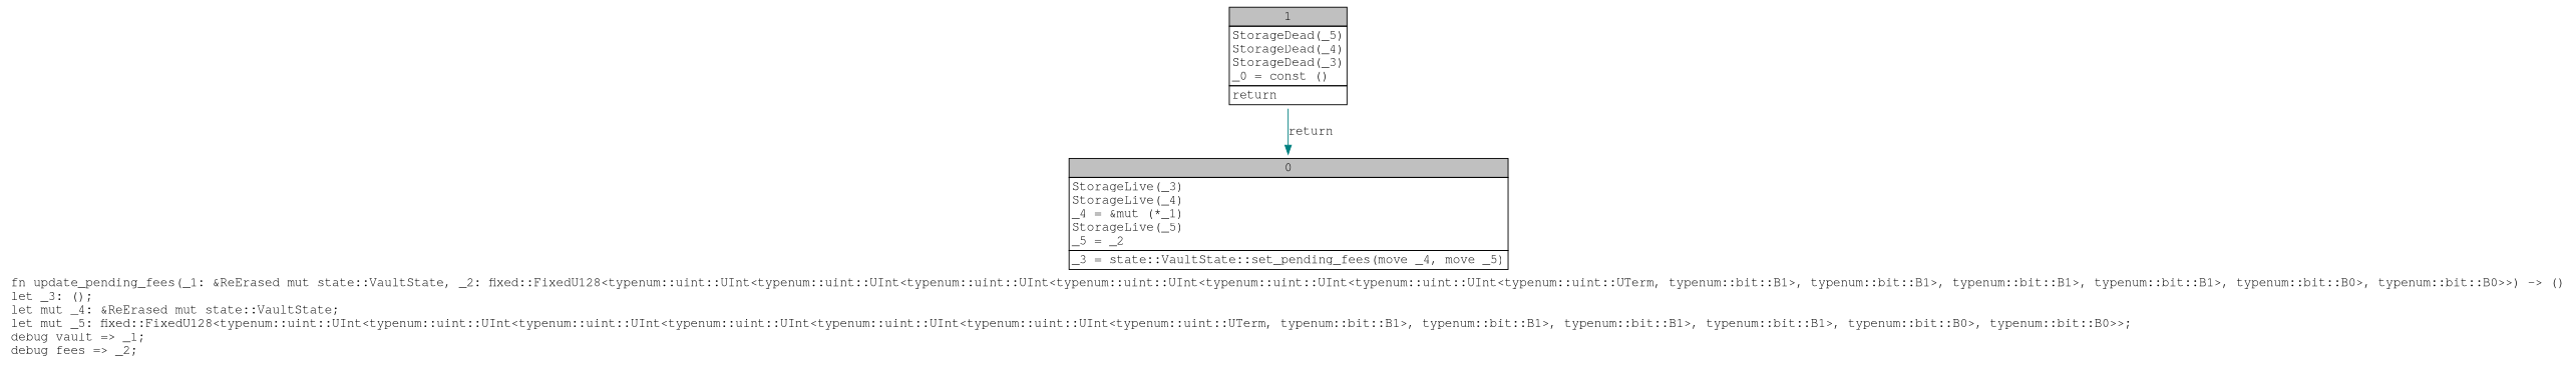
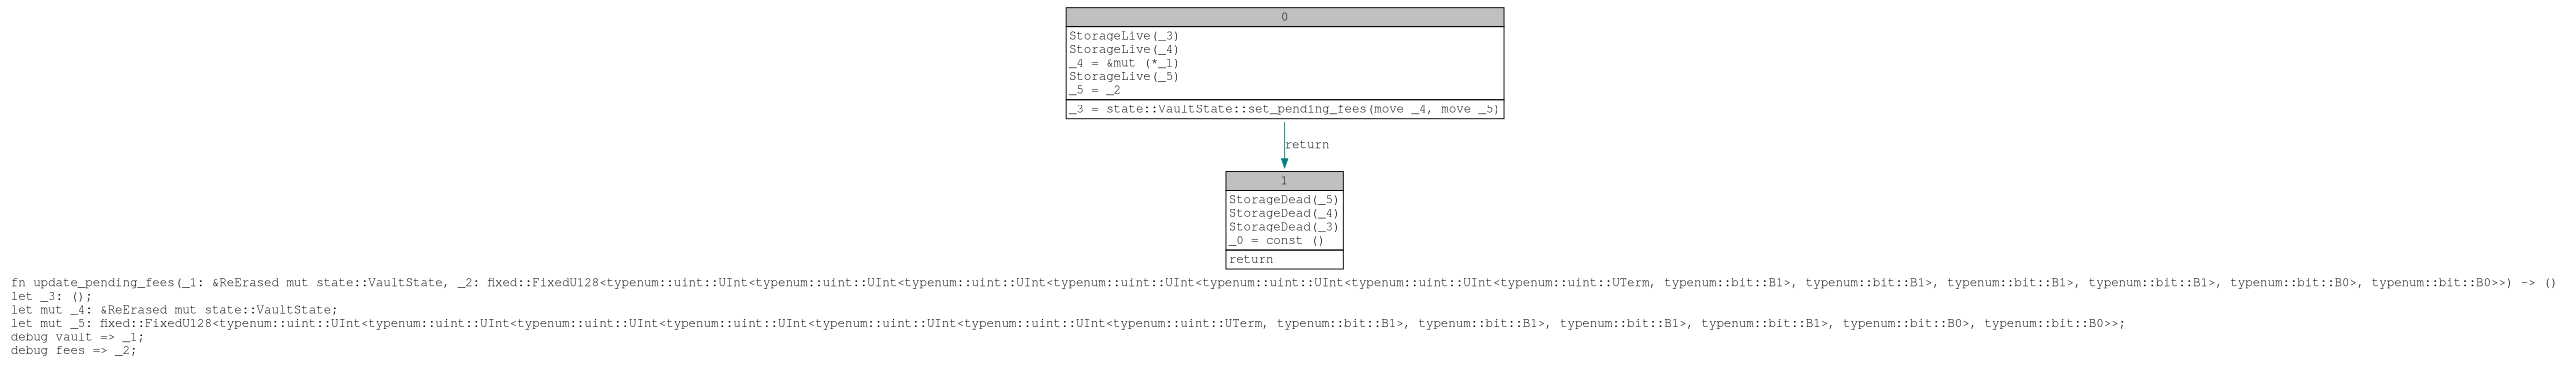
  digraph {
    fontname="Courier, monospace"
    label=<fn update_pending_fees(_1: &amp;ReErased mut state::VaultState, _2: fixed::FixedU128&lt;typenum::uint::UInt&lt;typenum::uint::UInt&lt;typenum::uint::UInt&lt;typenum::uint::UInt&lt;typenum::uint::UInt&lt;typenum::uint::UInt&lt;typenum::uint::UTerm, typenum::bit::B1&gt;, typenum::bit::B1&gt;, typenum::bit::B1&gt;, typenum::bit::B1&gt;, typenum::bit::B0&gt;, typenum::bit::B0&gt;&gt;) -&gt; ()<br align="left"/>let _3: ();<br align="left"/>let mut _4: &amp;ReErased mut state::VaultState;<br align="left"/>let mut _5: fixed::FixedU128&lt;typenum::uint::UInt&lt;typenum::uint::UInt&lt;typenum::uint::UInt&lt;typenum::uint::UInt&lt;typenum::uint::UInt&lt;typenum::uint::UInt&lt;typenum::uint::UTerm, typenum::bit::B1&gt;, typenum::bit::B1&gt;, typenum::bit::B1&gt;, typenum::bit::B1&gt;, typenum::bit::B0&gt;, typenum::bit::B0&gt;&gt;;<br align="left"/>debug vault =&gt; _1;<br align="left"/>debug fees =&gt; _2;<br align="left"/>>
    node [fontname="Courier, monospace" shape=none]
    n1 [label=<<table border="0" cellborder="1" cellspacing="0"><tr><td bgcolor="gray" align="center" colspan="1">0</td></tr><tr><td align="left" balign="left">StorageLive(_3)<br/>StorageLive(_4)<br/>_4 = &amp;mut (*_1)<br/>StorageLive(_5)<br/>_5 = _2<br/></td></tr><tr><td align="left">_3 = state::VaultState::set_pending_fees(move _4, move _5)</td></tr></table>>]
    n2 [label=<<table border="0" cellborder="1" cellspacing="0"><tr><td bgcolor="gray" align="center" colspan="1">1</td></tr><tr><td align="left" balign="left">StorageDead(_5)<br/>StorageDead(_4)<br/>StorageDead(_3)<br/>_0 = const ()<br/></td></tr><tr><td align="left">return</td></tr></table>>]
-   n2 -> n1 [fontname="Courier, monospace" label=return color=teal style=solid]
+   n1 -> n2 [fontname="Courier, monospace" label=return color=teal style=solid]
  }
